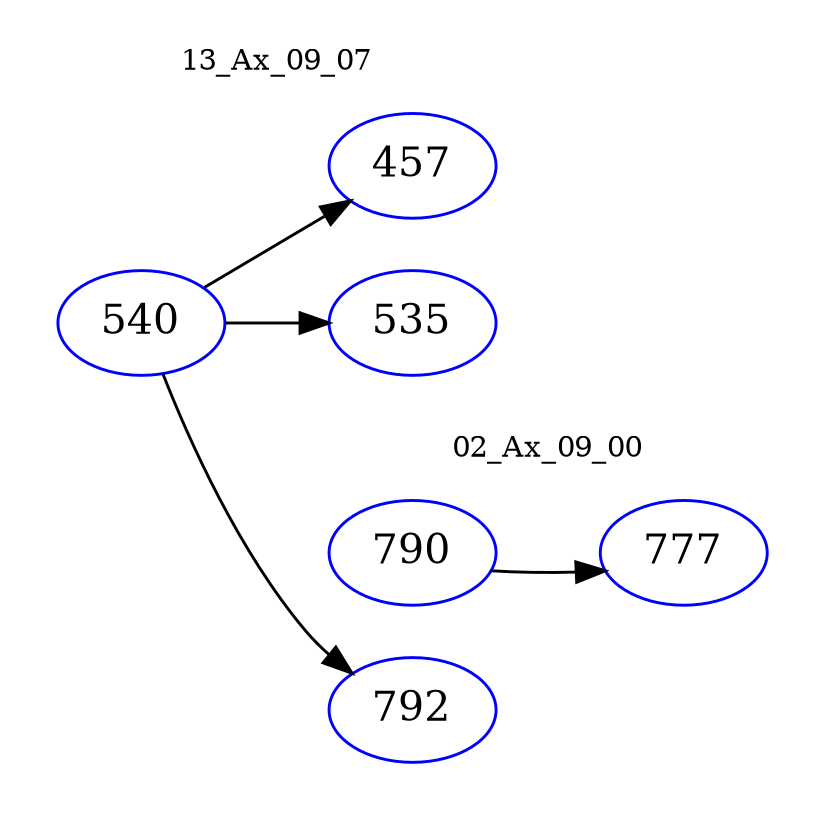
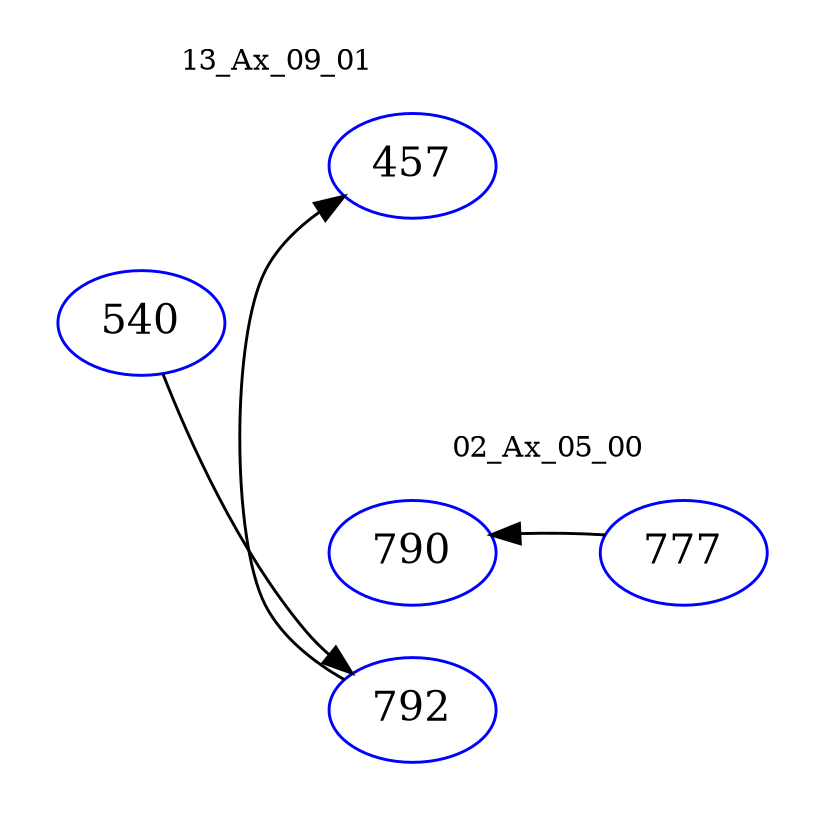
  digraph {
    rankdir=LR
    node [color=blue]
    edge [color=black]
    n1 [label=790]
    n2 [label=777]
    n3 [label=792]
    n4 [label=540]
-   n5 [label=535]
    n6 [label=457]
    subgraph cluster_1 {
      color=white
      fontsize=10
-     label="02_Ax_09_00"
+     label="02_Ax_05_00"
      n1
      n2
      n3
    }
    subgraph cluster_2 {
      color=white
      fontsize=10
-     label="13_Ax_09_07"
+     label="13_Ax_09_01"
      n4
-     n5
      n6
    }
-   n1 -> n2
+   n2 -> n1
    n4 -> n3
-   n4 -> n5
-   n4 -> n6
+   n3 -> n6
  }
